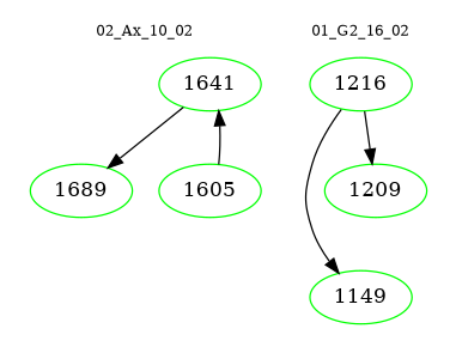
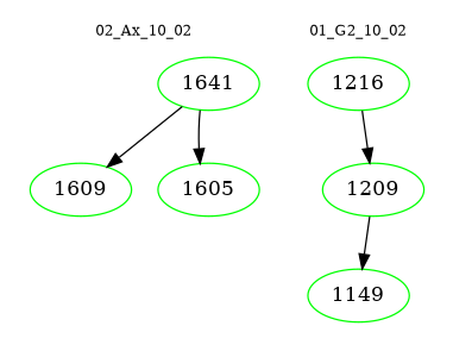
  digraph {
    node [color=green]
    edge [color=black]
    n1 [label=1641]
-   n2 [label=1689]
+   n2 [label=1609]
    n3 [label=1605]
    n4 [label=1216]
    n5 [label=1149]
    n6 [label=1209]
    subgraph cluster_1 {
      color=white
      fontsize=10
      label="02_Ax_10_02"
      n1
      n2
      n3
    }
    subgraph cluster_2 {
      color=white
      fontsize=10
-     label="01_G2_16_02"
+     label="01_G2_10_02"
      n4
      n5
      n6
    }
    n1 -> n2
-   n3 -> n1
-   n4 -> n5
+   n1 -> n3
+   n6 -> n5
    n4 -> n6
  }
